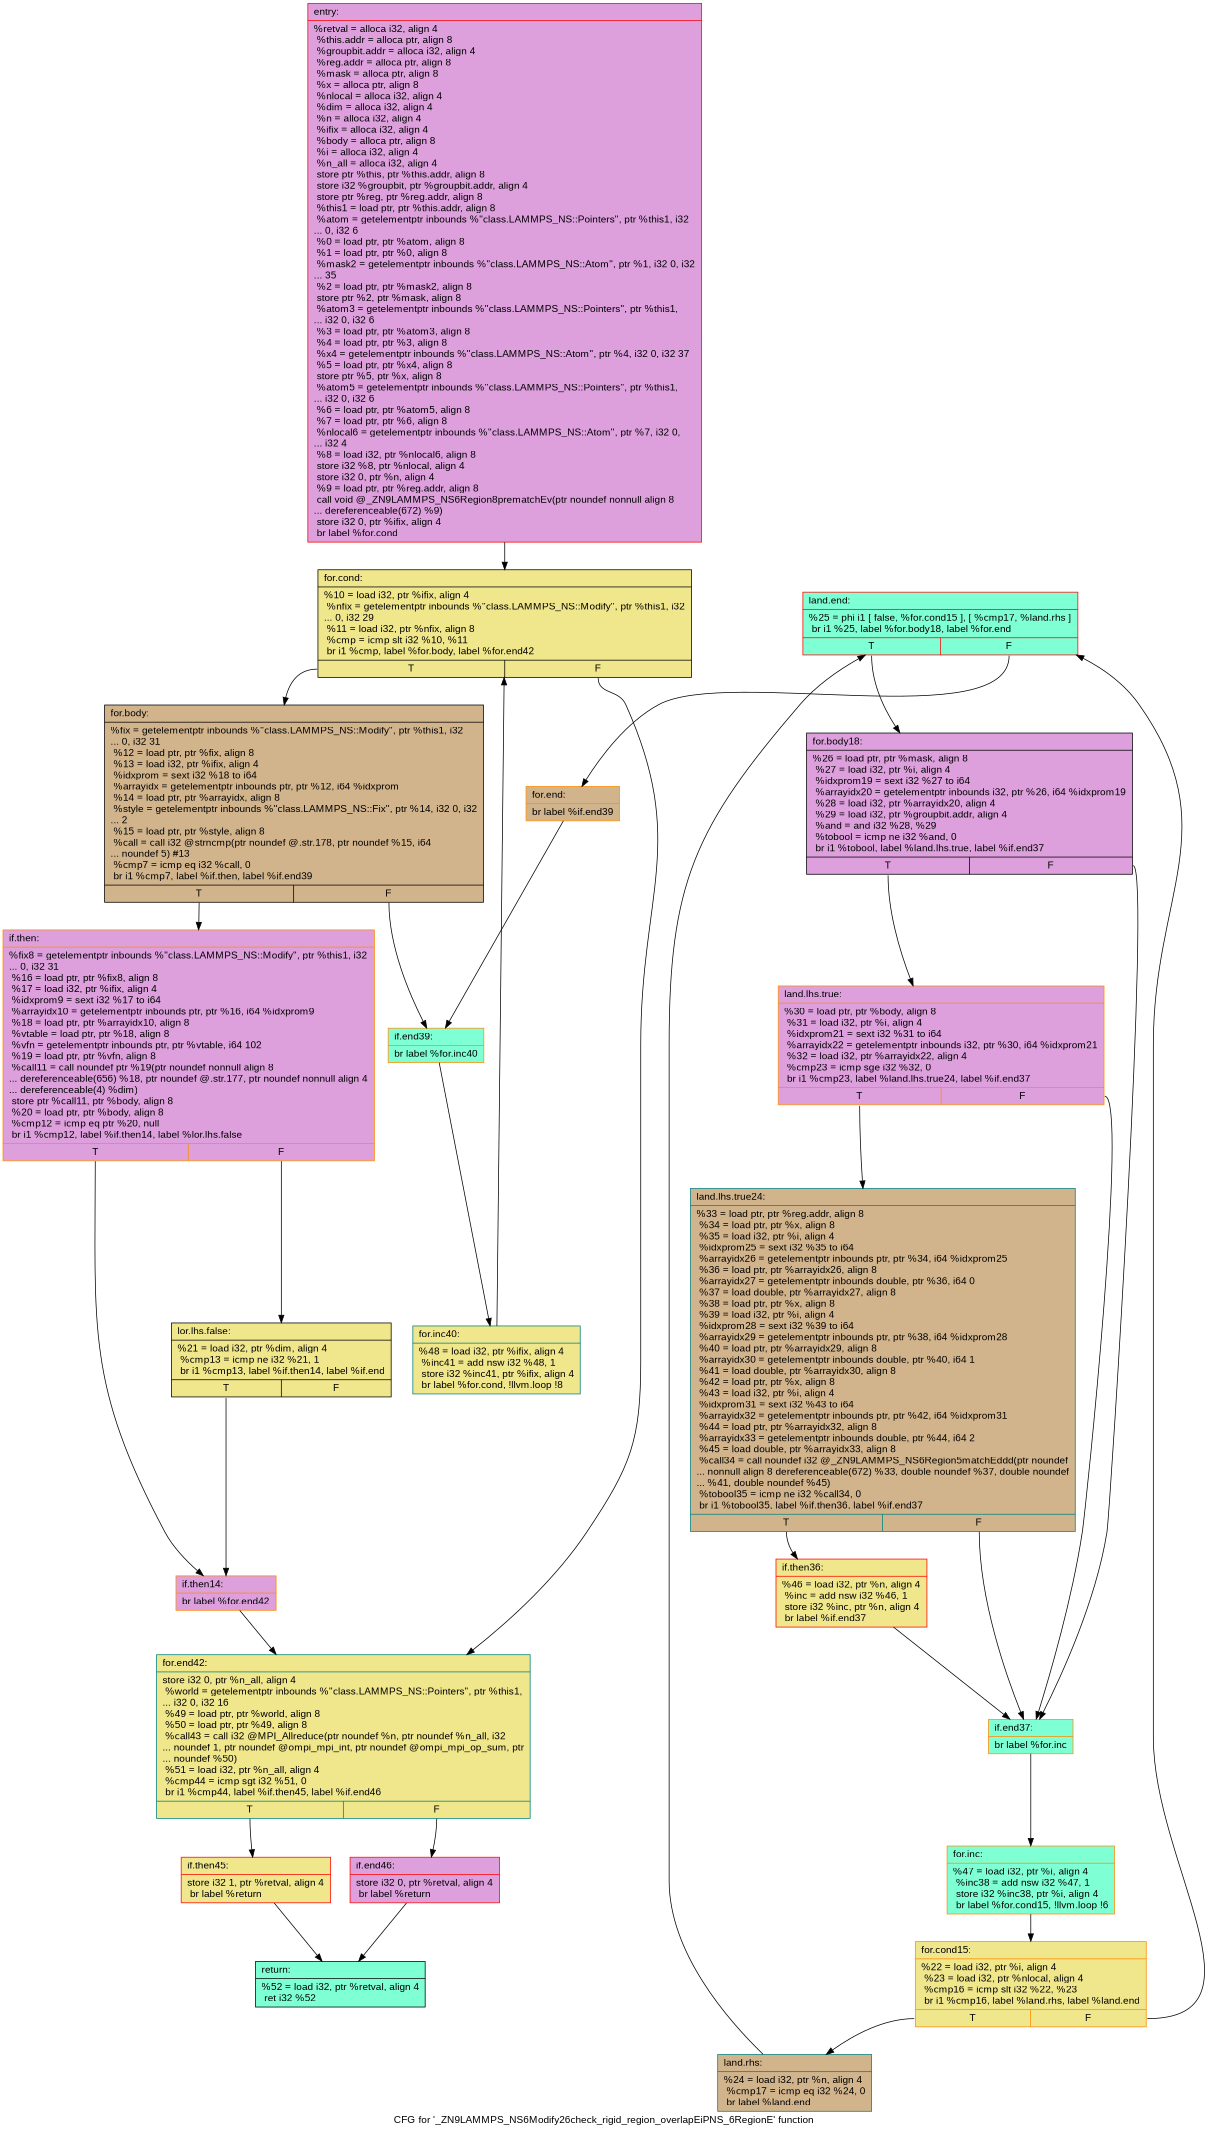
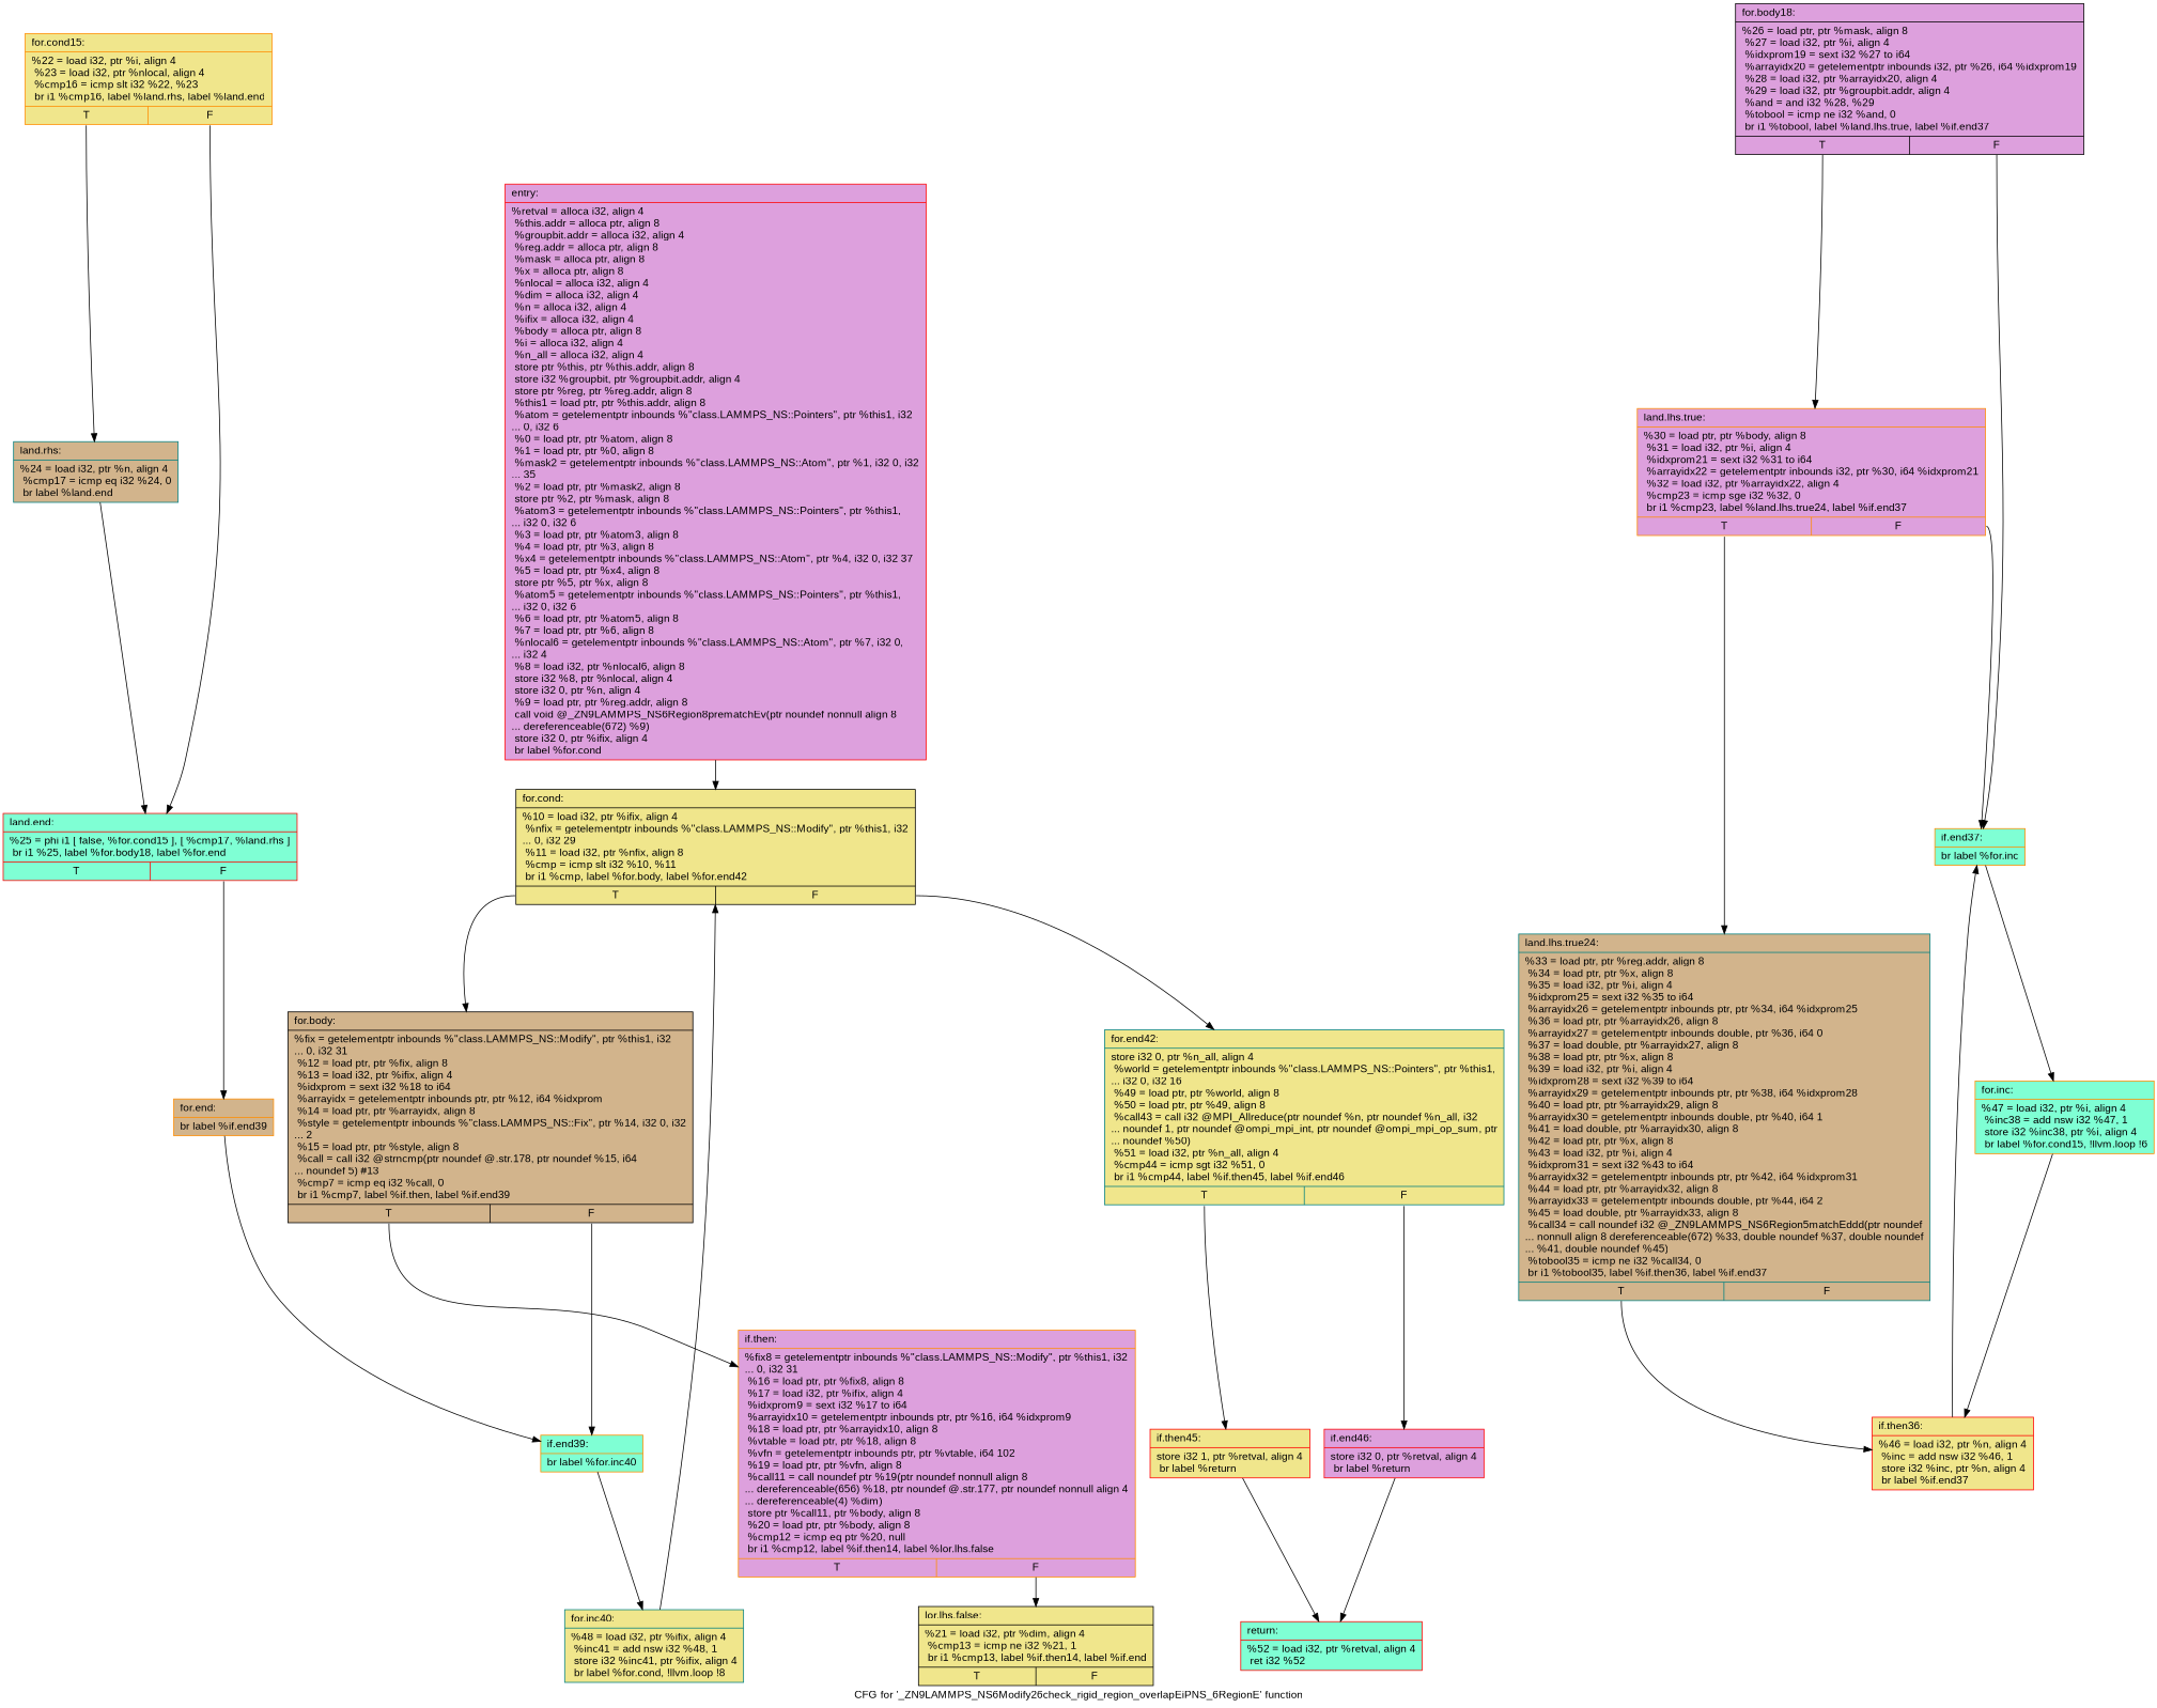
  digraph {
    fontname="Liberation Sans"
    label="CFG for '_ZN9LAMMPS_NS6Modify26check_rigid_region_overlapEiPNS_6RegionE' function"
    node [color=darkorange fillcolor=khaki fontname="Liberation Sans" shape=record style=filled]
    edge [fontname="Liberation Sans"]
    n1 [color=red fillcolor=plum label="{entry:\l|  %retval = alloca i32, align 4\l  %this.addr = alloca ptr, align 8\l  %groupbit.addr = alloca i32, align 4\l  %reg.addr = alloca ptr, align 8\l  %mask = alloca ptr, align 8\l  %x = alloca ptr, align 8\l  %nlocal = alloca i32, align 4\l  %dim = alloca i32, align 4\l  %n = alloca i32, align 4\l  %ifix = alloca i32, align 4\l  %body = alloca ptr, align 8\l  %i = alloca i32, align 4\l  %n_all = alloca i32, align 4\l  store ptr %this, ptr %this.addr, align 8\l  store i32 %groupbit, ptr %groupbit.addr, align 4\l  store ptr %reg, ptr %reg.addr, align 8\l  %this1 = load ptr, ptr %this.addr, align 8\l  %atom = getelementptr inbounds %\"class.LAMMPS_NS::Pointers\", ptr %this1, i32\l... 0, i32 6\l  %0 = load ptr, ptr %atom, align 8\l  %1 = load ptr, ptr %0, align 8\l  %mask2 = getelementptr inbounds %\"class.LAMMPS_NS::Atom\", ptr %1, i32 0, i32\l... 35\l  %2 = load ptr, ptr %mask2, align 8\l  store ptr %2, ptr %mask, align 8\l  %atom3 = getelementptr inbounds %\"class.LAMMPS_NS::Pointers\", ptr %this1,\l... i32 0, i32 6\l  %3 = load ptr, ptr %atom3, align 8\l  %4 = load ptr, ptr %3, align 8\l  %x4 = getelementptr inbounds %\"class.LAMMPS_NS::Atom\", ptr %4, i32 0, i32 37\l  %5 = load ptr, ptr %x4, align 8\l  store ptr %5, ptr %x, align 8\l  %atom5 = getelementptr inbounds %\"class.LAMMPS_NS::Pointers\", ptr %this1,\l... i32 0, i32 6\l  %6 = load ptr, ptr %atom5, align 8\l  %7 = load ptr, ptr %6, align 8\l  %nlocal6 = getelementptr inbounds %\"class.LAMMPS_NS::Atom\", ptr %7, i32 0,\l... i32 4\l  %8 = load i32, ptr %nlocal6, align 8\l  store i32 %8, ptr %nlocal, align 4\l  store i32 0, ptr %n, align 4\l  %9 = load ptr, ptr %reg.addr, align 8\l  call void @_ZN9LAMMPS_NS6Region8prematchEv(ptr noundef nonnull align 8\l... dereferenceable(672) %9)\l  store i32 0, ptr %ifix, align 4\l  br label %for.cond\l}"]
    n2 [color=black label="{for.cond:\l|  %10 = load i32, ptr %ifix, align 4\l  %nfix = getelementptr inbounds %\"class.LAMMPS_NS::Modify\", ptr %this1, i32\l... 0, i32 29\l  %11 = load i32, ptr %nfix, align 8\l  %cmp = icmp slt i32 %10, %11\l  br i1 %cmp, label %for.body, label %for.end42\l|{<s0>T|<s1>F}}"]
    n3 [color=black fillcolor=tan label="{for.body:\l|  %fix = getelementptr inbounds %\"class.LAMMPS_NS::Modify\", ptr %this1, i32\l... 0, i32 31\l  %12 = load ptr, ptr %fix, align 8\l  %13 = load i32, ptr %ifix, align 4\l  %idxprom = sext i32 %18 to i64\l  %arrayidx = getelementptr inbounds ptr, ptr %12, i64 %idxprom\l  %14 = load ptr, ptr %arrayidx, align 8\l  %style = getelementptr inbounds %\"class.LAMMPS_NS::Fix\", ptr %14, i32 0, i32\l... 2\l  %15 = load ptr, ptr %style, align 8\l  %call = call i32 @strncmp(ptr noundef @.str.178, ptr noundef %15, i64\l... noundef 5) #13\l  %cmp7 = icmp eq i32 %call, 0\l  br i1 %cmp7, label %if.then, label %if.end39\l|{<s0>T|<s1>F}}"]
    n4 [color=teal label="{for.end42:\l|  store i32 0, ptr %n_all, align 4\l  %world = getelementptr inbounds %\"class.LAMMPS_NS::Pointers\", ptr %this1,\l... i32 0, i32 16\l  %49 = load ptr, ptr %world, align 8\l  %50 = load ptr, ptr %49, align 8\l  %call43 = call i32 @MPI_Allreduce(ptr noundef %n, ptr noundef %n_all, i32\l... noundef 1, ptr noundef @ompi_mpi_int, ptr noundef @ompi_mpi_op_sum, ptr\l... noundef %50)\l  %51 = load i32, ptr %n_all, align 4\l  %cmp44 = icmp sgt i32 %51, 0\l  br i1 %cmp44, label %if.then45, label %if.end46\l|{<s0>T|<s1>F}}"]
    n5 [fillcolor=plum label="{if.then:\l|  %fix8 = getelementptr inbounds %\"class.LAMMPS_NS::Modify\", ptr %this1, i32\l... 0, i32 31\l  %16 = load ptr, ptr %fix8, align 8\l  %17 = load i32, ptr %ifix, align 4\l  %idxprom9 = sext i32 %17 to i64\l  %arrayidx10 = getelementptr inbounds ptr, ptr %16, i64 %idxprom9\l  %18 = load ptr, ptr %arrayidx10, align 8\l  %vtable = load ptr, ptr %18, align 8\l  %vfn = getelementptr inbounds ptr, ptr %vtable, i64 102\l  %19 = load ptr, ptr %vfn, align 8\l  %call11 = call noundef ptr %19(ptr noundef nonnull align 8\l... dereferenceable(656) %18, ptr noundef @.str.177, ptr noundef nonnull align 4\l... dereferenceable(4) %dim)\l  store ptr %call11, ptr %body, align 8\l  %20 = load ptr, ptr %body, align 8\l  %cmp12 = icmp eq ptr %20, null\l  br i1 %cmp12, label %if.then14, label %lor.lhs.false\l|{<s0>T|<s1>F}}"]
    n6 [fillcolor=aquamarine label="{if.end39:\l|  br label %for.inc40\l}"]
    n7 [color=red label="{if.then45:\l|  store i32 1, ptr %retval, align 4\l  br label %return\l}"]
    n8 [color=red fillcolor=plum label="{if.end46:\l|  store i32 0, ptr %retval, align 4\l  br label %return\l}"]
-   n9 [fillcolor=plum label="{if.then14:\l|  br label %for.end42\l}"]
    n10 [color=black label="{lor.lhs.false:\l|  %21 = load i32, ptr %dim, align 4\l  %cmp13 = icmp ne i32 %21, 1\l  br i1 %cmp13, label %if.then14, label %if.end\l|{<s0>T|<s1>F}}"]
    n11 [color=teal label="{for.inc40:\l|  %48 = load i32, ptr %ifix, align 4\l  %inc41 = add nsw i32 %48, 1\l  store i32 %inc41, ptr %ifix, align 4\l  br label %for.cond, !llvm.loop !8\l}"]
-   n12 [color=black fillcolor=aquamarine label="{return:\l|  %52 = load i32, ptr %retval, align 4\l  ret i32 %52\l}"]
+   n12 [color=red fillcolor=aquamarine label="{return:\l|  %52 = load i32, ptr %retval, align 4\l  ret i32 %52\l}"]
    n13 [label="{for.cond15:\l|  %22 = load i32, ptr %i, align 4\l  %23 = load i32, ptr %nlocal, align 4\l  %cmp16 = icmp slt i32 %22, %23\l  br i1 %cmp16, label %land.rhs, label %land.end\l|{<s0>T|<s1>F}}"]
    n14 [color=teal fillcolor=tan label="{land.rhs:\l|  %24 = load i32, ptr %n, align 4\l  %cmp17 = icmp eq i32 %24, 0\l  br label %land.end\l}"]
    n15 [color=red fillcolor=aquamarine label="{land.end:\l|  %25 = phi i1 [ false, %for.cond15 ], [ %cmp17, %land.rhs ]\l  br i1 %25, label %for.body18, label %for.end\l|{<s0>T|<s1>F}}"]
    n16 [color=black fillcolor=plum label="{for.body18:\l|  %26 = load ptr, ptr %mask, align 8\l  %27 = load i32, ptr %i, align 4\l  %idxprom19 = sext i32 %27 to i64\l  %arrayidx20 = getelementptr inbounds i32, ptr %26, i64 %idxprom19\l  %28 = load i32, ptr %arrayidx20, align 4\l  %29 = load i32, ptr %groupbit.addr, align 4\l  %and = and i32 %28, %29\l  %tobool = icmp ne i32 %and, 0\l  br i1 %tobool, label %land.lhs.true, label %if.end37\l|{<s0>T|<s1>F}}"]
    n17 [fillcolor=tan label="{for.end:\l|  br label %if.end39\l}"]
    n18 [fillcolor=plum label="{land.lhs.true:\l|  %30 = load ptr, ptr %body, align 8\l  %31 = load i32, ptr %i, align 4\l  %idxprom21 = sext i32 %31 to i64\l  %arrayidx22 = getelementptr inbounds i32, ptr %30, i64 %idxprom21\l  %32 = load i32, ptr %arrayidx22, align 4\l  %cmp23 = icmp sge i32 %32, 0\l  br i1 %cmp23, label %land.lhs.true24, label %if.end37\l|{<s0>T|<s1>F}}"]
    n19 [fillcolor=aquamarine label="{if.end37:\l|  br label %for.inc\l}"]
    n20 [color=teal fillcolor=tan label="{land.lhs.true24:\l|  %33 = load ptr, ptr %reg.addr, align 8\l  %34 = load ptr, ptr %x, align 8\l  %35 = load i32, ptr %i, align 4\l  %idxprom25 = sext i32 %35 to i64\l  %arrayidx26 = getelementptr inbounds ptr, ptr %34, i64 %idxprom25\l  %36 = load ptr, ptr %arrayidx26, align 8\l  %arrayidx27 = getelementptr inbounds double, ptr %36, i64 0\l  %37 = load double, ptr %arrayidx27, align 8\l  %38 = load ptr, ptr %x, align 8\l  %39 = load i32, ptr %i, align 4\l  %idxprom28 = sext i32 %39 to i64\l  %arrayidx29 = getelementptr inbounds ptr, ptr %38, i64 %idxprom28\l  %40 = load ptr, ptr %arrayidx29, align 8\l  %arrayidx30 = getelementptr inbounds double, ptr %40, i64 1\l  %41 = load double, ptr %arrayidx30, align 8\l  %42 = load ptr, ptr %x, align 8\l  %43 = load i32, ptr %i, align 4\l  %idxprom31 = sext i32 %43 to i64\l  %arrayidx32 = getelementptr inbounds ptr, ptr %42, i64 %idxprom31\l  %44 = load ptr, ptr %arrayidx32, align 8\l  %arrayidx33 = getelementptr inbounds double, ptr %44, i64 2\l  %45 = load double, ptr %arrayidx33, align 8\l  %call34 = call noundef i32 @_ZN9LAMMPS_NS6Region5matchEddd(ptr noundef\l... nonnull align 8 dereferenceable(672) %33, double noundef %37, double noundef\l... %41, double noundef %45)\l  %tobool35 = icmp ne i32 %call34, 0\l  br i1 %tobool35, label %if.then36, label %if.end37\l|{<s0>T|<s1>F}}"]
    n21 [fillcolor=aquamarine label="{for.inc:\l|  %47 = load i32, ptr %i, align 4\l  %inc38 = add nsw i32 %47, 1\l  store i32 %inc38, ptr %i, align 4\l  br label %for.cond15, !llvm.loop !6\l}"]
    n22 [color=red label="{if.then36:\l|  %46 = load i32, ptr %n, align 4\l  %inc = add nsw i32 %46, 1\l  store i32 %inc, ptr %n, align 4\l  br label %if.end37\l}"]
    n1 -> n2
    n2 -> n3 [tailport=s0]
    n2 -> n4 [tailport=s1]
    n3 -> n5 [tailport=s0]
    n3 -> n6 [tailport=s1]
    n4 -> n7 [tailport=s0]
    n4 -> n8 [tailport=s1]
-   n5 -> n9 [tailport=s0]
    n5 -> n10 [tailport=s1]
    n6 -> n11
    n7 -> n12
    n8 -> n12
-   n9 -> n4
-   n10 -> n9 [tailport=s0]
    n11 -> n2
    n13 -> n14 [tailport=s0]
    n13 -> n15 [tailport=s1]
    n14 -> n15
-   n15 -> n16 [tailport=s0]
    n15 -> n17 [tailport=s1]
    n16 -> n18 [tailport=s0]
    n16 -> n19 [tailport=s1]
    n17 -> n6
    n18 -> n19 [tailport=s1]
    n18 -> n20 [tailport=s0]
    n19 -> n21
-   n20 -> n19 [tailport=s1]
    n20 -> n22 [tailport=s0]
-   n21 -> n13
+   n21 -> n22
    n22 -> n19
  }
